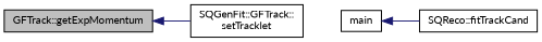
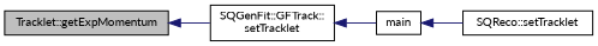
  digraph {
    fontname=Lato
    rankdir=LR
    node [color=black fontname=Lato fontsize=10 shape=record]
    edge [color=midnightblue dir=back fontname=Lato fontsize=10 labelfontname=FreeSans labelfontsize=10 style=solid]
-   n1 [fillcolor=grey75 fontcolor=black height=0.2 label="GFTrack::getExpMomentum" style=filled width=0.4]
+   n1 [fillcolor=grey75 fontcolor=black height=0.2 label="Tracklet::getExpMomentum" style=filled width=0.4]
    n2 [height=0.2 label="SQGenFit::GFTrack::\lsetTracklet" width=0.4]
    n3 [height=0.2 label=main width=0.4]
-   n4 [height=0.2 label="SQReco::fitTrackCand" width=0.4]
+   n4 [height=0.2 label="SQReco::setTracklet" width=0.4]
    n1 -> n2
+   n2 -> n3
    n3 -> n4
  }
